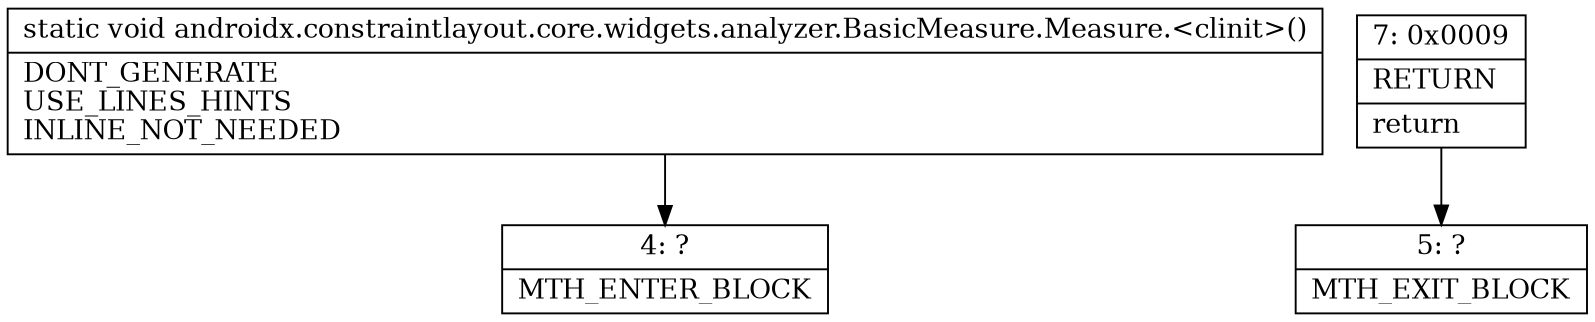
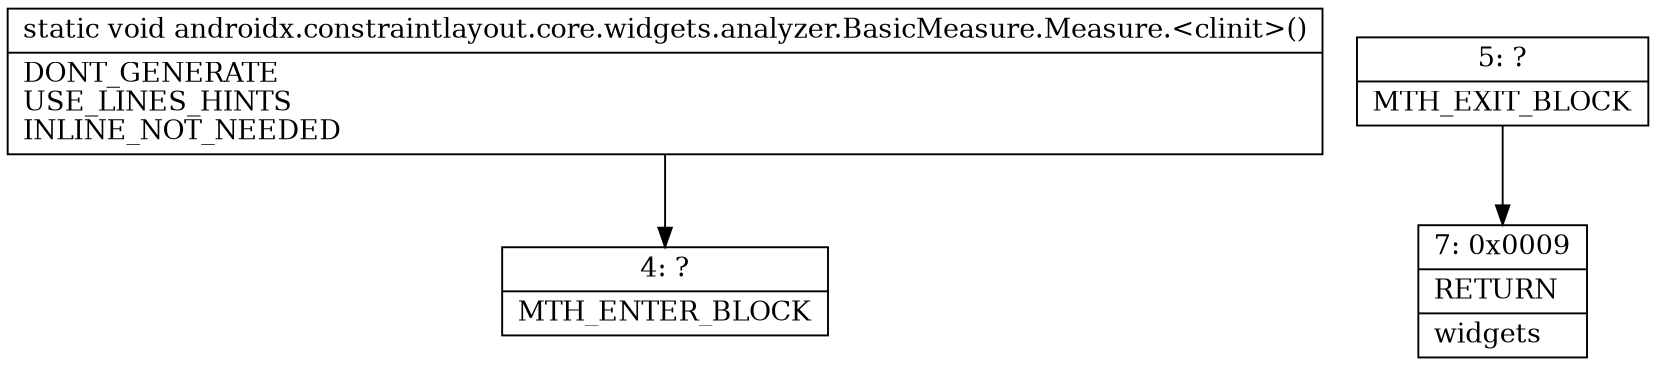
  digraph {
    node [shape=record]
    n1 [label="{4\:\ ?|MTH_ENTER_BLOCK\l}"]
-   n2 [label="{7\:\ 0x0009|RETURN\l|return\l}"]
+   n2 [label="{7\:\ 0x0009|RETURN\l|widgets\l}"]
    n3 [label="{5\:\ ?|MTH_EXIT_BLOCK\l}"]
    n4 [label="{static void androidx.constraintlayout.core.widgets.analyzer.BasicMeasure.Measure.\<clinit\>()  | DONT_GENERATE\lUSE_LINES_HINTS\lINLINE_NOT_NEEDED\l}"]
-   n2 -> n3
+   n3 -> n2
    n4 -> n1
  }
